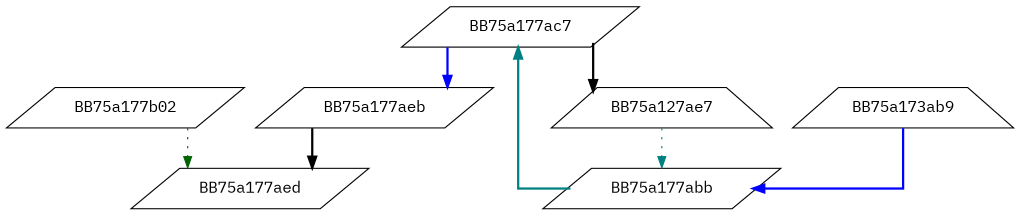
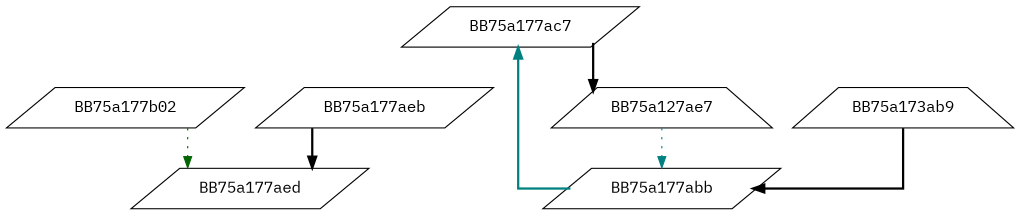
  digraph {
    fontname="IBM Plex Mono"
    splines=ortho
    node [fontname="IBM Plex Mono" shape=parallelogram]
    edge [color=black fontname="IBM Plex Mono" style=bold]
    BB75a177aeb
    BB75a177aed
    n3 [label=BB75a173ab9 shape=trapezium]
    BB75a177abb
    BB75a177ac7
    BB75a177b02
    n7 [label=BB75a127ae7 shape=trapezium]
    BB75a177aeb -> BB75a177aed
-   n3 -> BB75a177abb [color=blue]
+   n3 -> BB75a177abb
    BB75a177abb -> BB75a177ac7 [color=teal]
-   BB75a177ac7 -> BB75a177aeb [color=blue]
    BB75a177ac7 -> n7
    BB75a177b02 -> BB75a177aed [color=darkgreen style=dotted]
    n7 -> BB75a177abb [color=teal style=dotted]
  }
